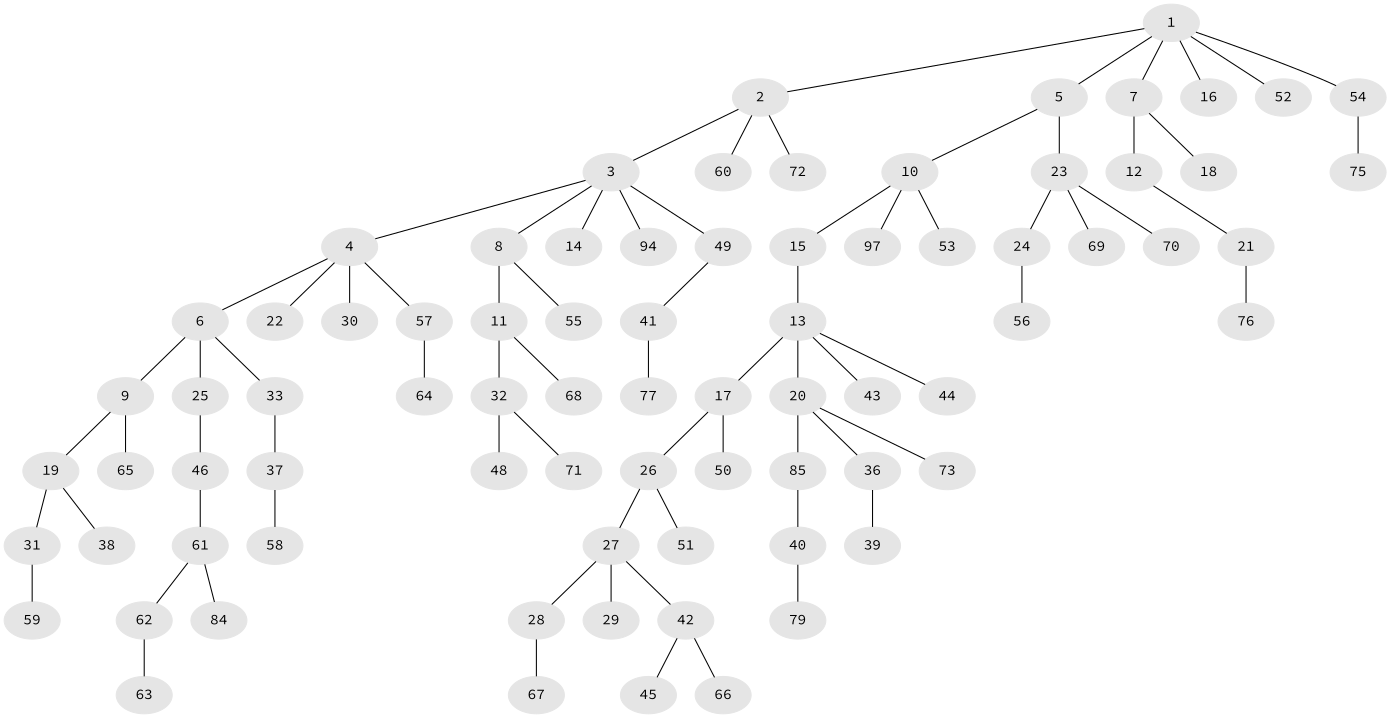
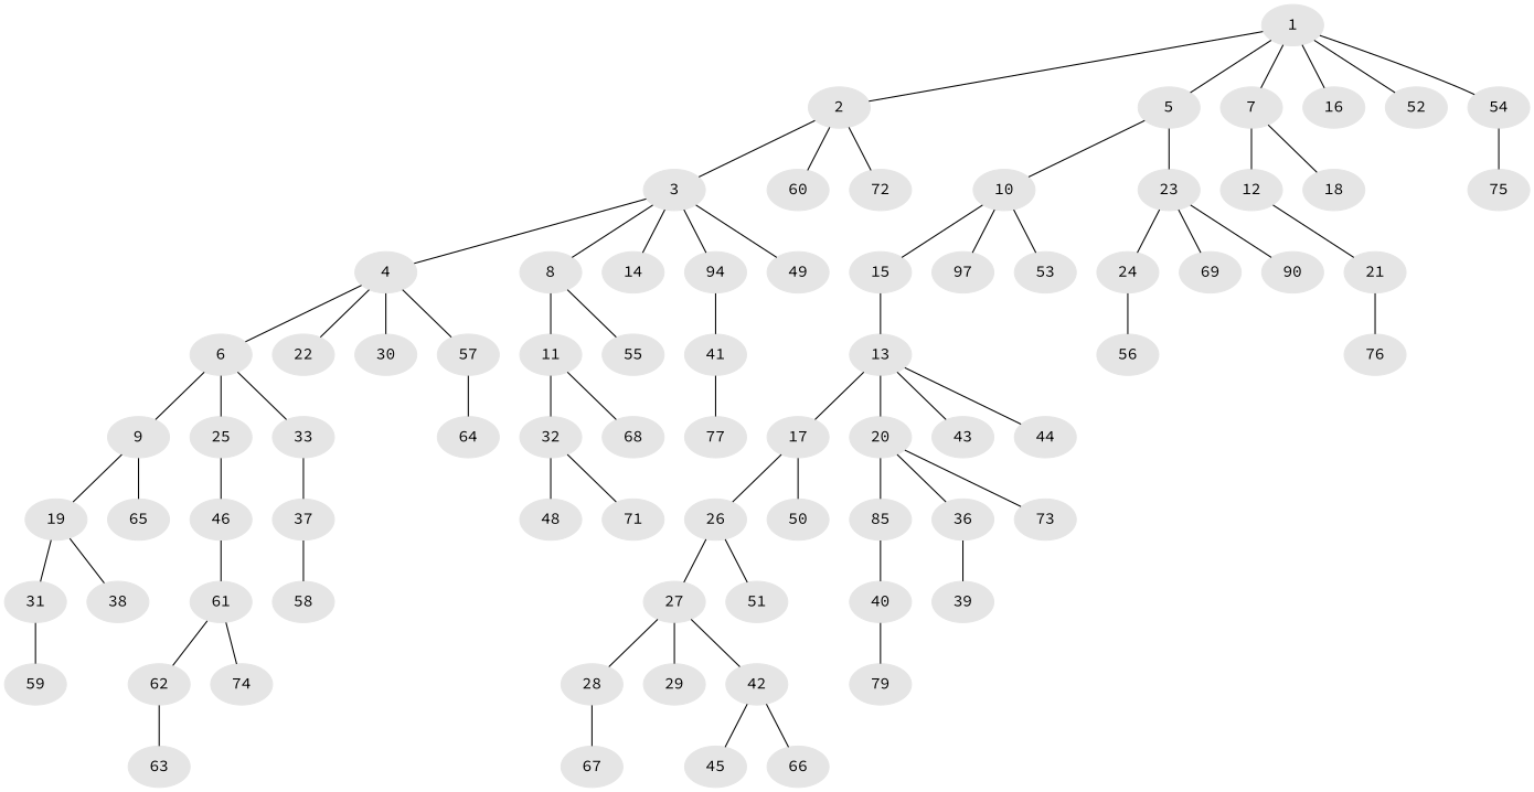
  graph {
    fontname="Source Code Pro"
    node [color=gray90 fontname="Source Code Pro" style=filled]
    edge [fontname="Source Code Pro"]
    1
    2
    5
    7
    16
    52
    54
    3
    60
    72
    10
    23
    12
    18
    75
    4
    8
    14
    n19 [label=94]
    49
    13
    17
    20
    43
    44
    6
    22
    30
    57
    11
    55
    41
    9
    25
    33
    64
    15
    n38 [label=97]
    53
    24
    69
-   70
+   70 [label=90]
    19
    65
    46
    37
    21
    32
    68
    31
    38
    48
    71
    76
    26
    50
    n57 [label=85]
    36
    73
    27
    51
    59
    40
    39
    56
    61
    28
    29
    42
    67
    45
    66
    58
    77
    79
    62
-   74 [label=84]
+   74
    63
    1 -- 2
    1 -- 5
    1 -- 7
    1 -- 16
    1 -- 52
    1 -- 54
    2 -- 3
    2 -- 60
    2 -- 72
    5 -- 10
    5 -- 23
    7 -- 12
    7 -- 18
    54 -- 75
    3 -- 4
    3 -- 8
    3 -- 14
    3 -- n19
    3 -- 49
    10 -- 15
    10 -- n38
    10 -- 53
    23 -- 24
    23 -- 69
    23 -- 70
    12 -- 21
    4 -- 6
    4 -- 22
    4 -- 30
    4 -- 57
    8 -- 11
    8 -- 55
-   49 -- 41
+   n19 -- 41
    13 -- 17
    13 -- 20
    13 -- 43
    13 -- 44
    17 -- 26
    17 -- 50
    20 -- n57
    20 -- 36
    20 -- 73
    6 -- 9
    6 -- 25
    6 -- 33
    57 -- 64
    11 -- 32
    11 -- 68
    41 -- 77
    9 -- 19
    9 -- 65
    25 -- 46
    33 -- 37
    15 -- 13
    24 -- 56
    19 -- 31
    19 -- 38
    46 -- 61
    37 -- 58
    21 -- 76
    32 -- 48
    32 -- 71
    31 -- 59
    26 -- 27
    26 -- 51
    n57 -- 40
    36 -- 39
    27 -- 28
    27 -- 29
    27 -- 42
    40 -- 79
    61 -- 62
    61 -- 74
    28 -- 67
    42 -- 45
    42 -- 66
    62 -- 63
  }
